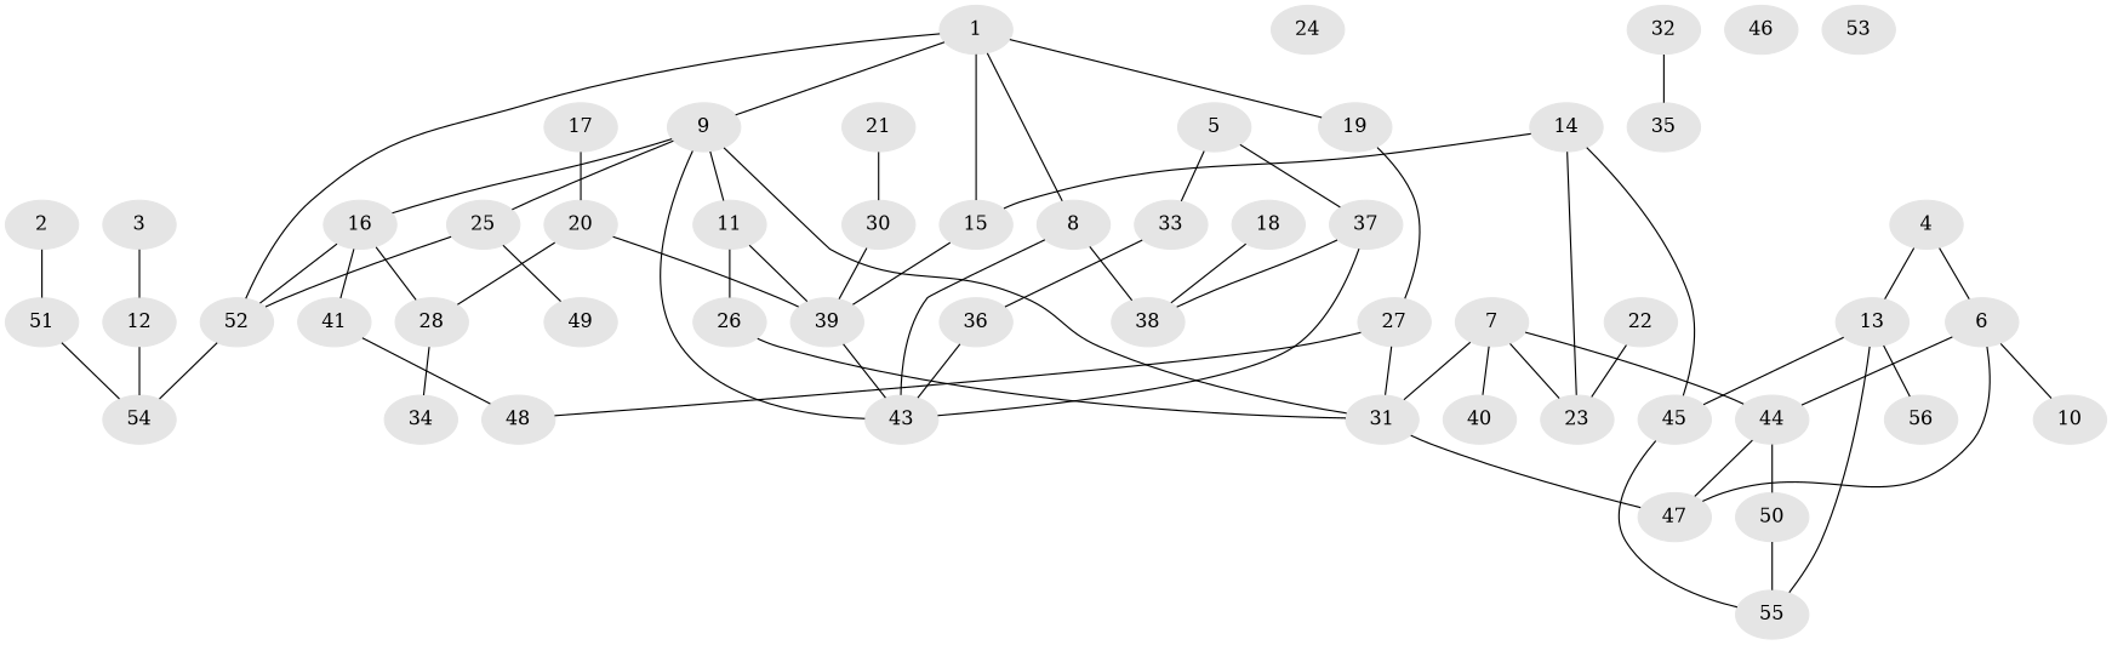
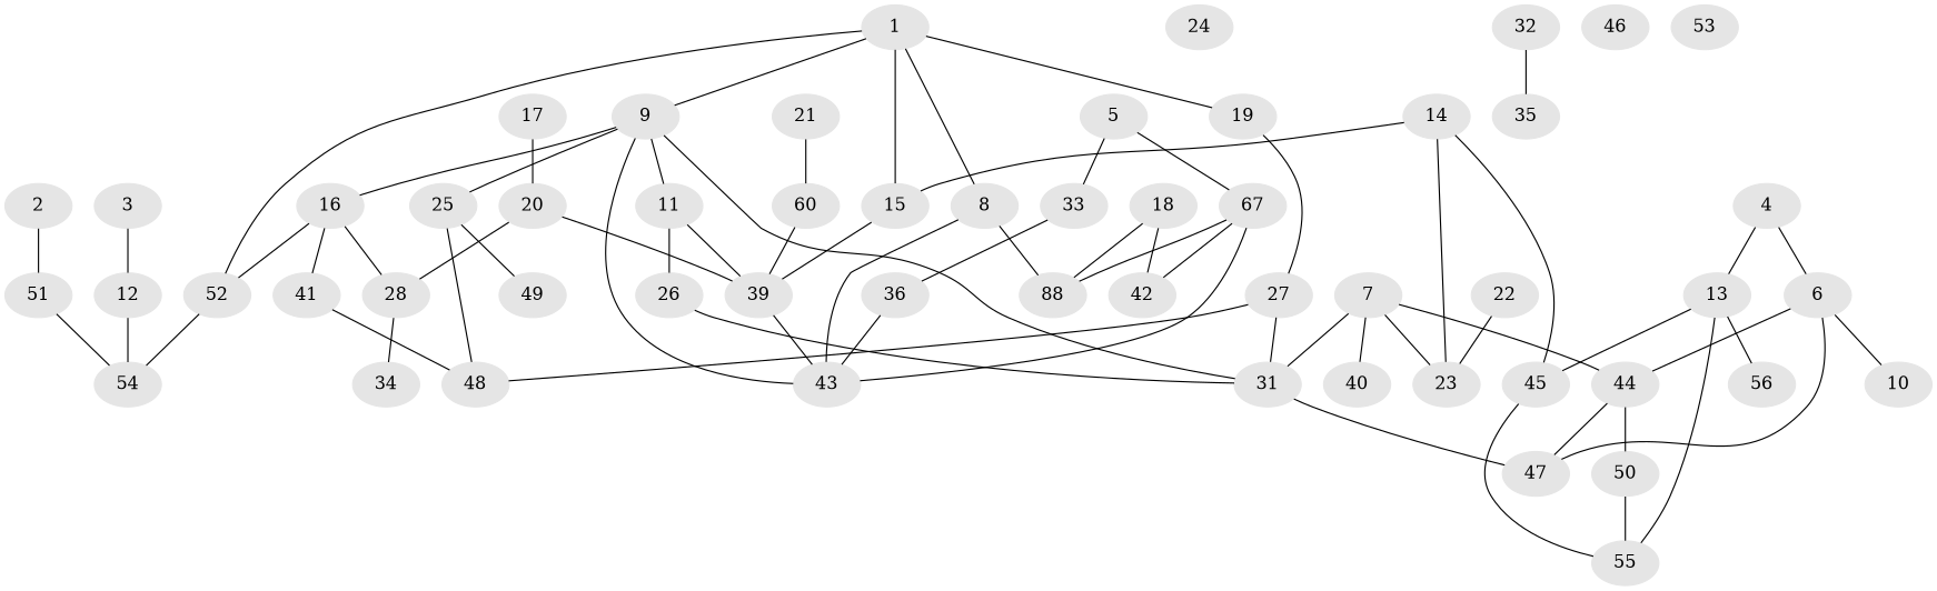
  graph {
    node [color=gray90 style=filled]
    1
    8
    9
    15
    19
    52
-   38
+   38 [label=88]
    43
    31
    11
    16
    25
    39
    27
    54
    2
    51
    3
    12
    4
    6
    13
    10
    44
    47
    45
    55
    56
    5
    33
-   37
+   37 [label=67]
    36
+   42
    50
    7
    23
    40
    26
    41
    28
    49
    14
    48
    17
    20
    18
    34
    21
-   30
+   30 [label=60]
    22
    24
    32
    35
    46
    53
    1 -- 8
    1 -- 9
    1 -- 15
    1 -- 19
    1 -- 52
    8 -- 38
    8 -- 43
    9 -- 43
    9 -- 31
    9 -- 11
    9 -- 16
    9 -- 25
    15 -- 39
    19 -- 27
    52 -- 54
    31 -- 47
    11 -- 39
    11 -- 26
    16 -- 52
    16 -- 41
    16 -- 28
-   25 -- 52
+   25 -- 48
    25 -- 49
    39 -- 43
    27 -- 31
    27 -- 48
    2 -- 51
    51 -- 54
    3 -- 12
    12 -- 54
    4 -- 6
    4 -- 13
    6 -- 10
    6 -- 44
    6 -- 47
    13 -- 45
    13 -- 55
    13 -- 56
    44 -- 47
    44 -- 50
    45 -- 55
    5 -- 33
    5 -- 37
    33 -- 36
    37 -- 38
    37 -- 43
+   37 -- 42
    36 -- 43
    50 -- 55
    7 -- 31
    7 -- 44
    7 -- 23
    7 -- 40
    26 -- 31
    41 -- 48
    28 -- 34
    14 -- 15
    14 -- 45
    14 -- 23
    17 -- 20
    20 -- 39
    20 -- 28
    18 -- 38
+   18 -- 42
    21 -- 30
    30 -- 39
    22 -- 23
    32 -- 35
  }
